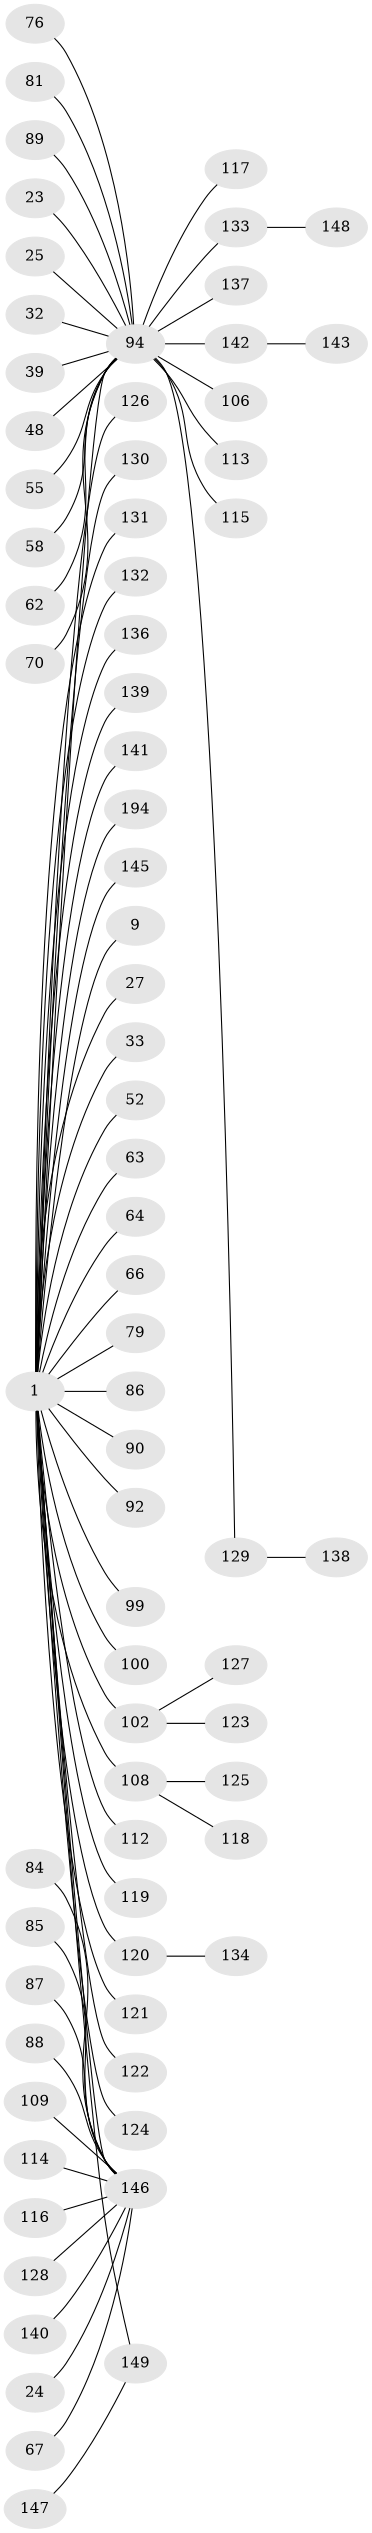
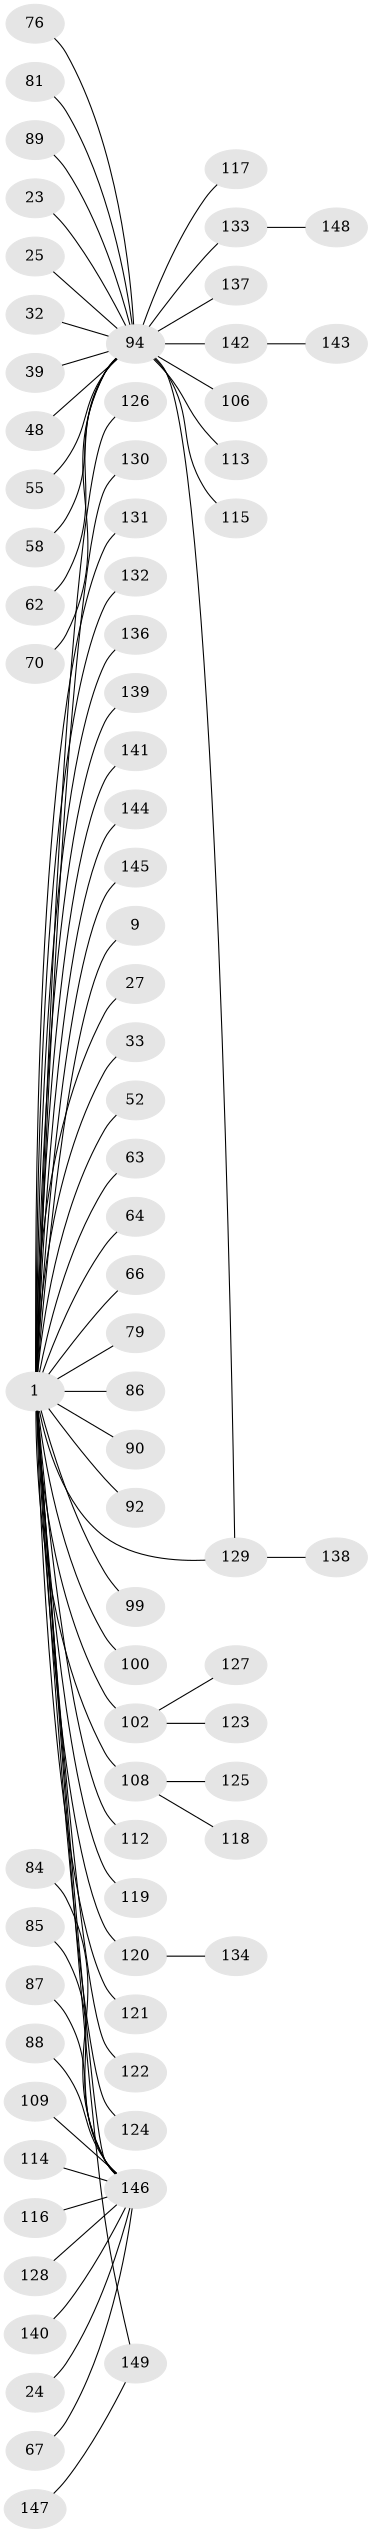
  graph {
    rankdir=LR
    node [color=gray90 style=filled]
    n1 [label=9]
    1
    27
    33
    52
    63
    64
    66 [super="+36+38"]
    79
    86
    90
    92 [super="+22"]
    94 [super="+82+91"]
    99
    100 [super="+71"]
    102 [super="+9+73"]
    108 [super="+107"]
    112
    119
    120 [super="+101"]
    121
    122 [super="+43+47+51+96"]
    124
    126
    130
    131
    132 [super="+74+103"]
    136 [super="+72"]
    139 [super="+31+40"]
    141 [super="+16"]
-   144 [label=194]
+   144
    145 [super="+61+83"]
    146 [super="+15+135"]
    149 [super="+3"]
    106
    113 [super="+80"]
    115
    117
    129 [super="+93+110"]
    133
    137 [super="+95"]
    142 [super="+111"]
    123
    127
    118
    125
    134
    23 [super="+10"]
    24
    25
    32
    39
    48
    55
    58
    62
    67
    70
    76
    81
    84
    85
    87
    88
    89
    138
    148
    143
    109
    114
    116
    128
    140
    147 [super="+105"]
    1 -- n1
    1 -- 27
    1 -- 33
    1 -- 52
    1 -- 63
    1 -- 64
    1 -- 66
    1 -- 79
    1 -- 86
    1 -- 90
    1 -- 92
-   1 -- 94 [weight=2]
+   1 -- 129 [weight=2]
    1 -- 99
    1 -- 100
    1 -- 102 [weight=2]
    1 -- 108
    1 -- 112
    1 -- 119
    1 -- 120
    1 -- 121
    1 -- 122
    1 -- 124
    1 -- 126
    1 -- 130
    1 -- 131
    1 -- 132
    1 -- 136
    1 -- 139
    1 -- 141
    1 -- 144
    1 -- 145
    1 -- 146 [weight=3]
    1 -- 149
    94 -- 106
    94 -- 113
    94 -- 115
    94 -- 117
    94 -- 129
    94 -- 133
    94 -- 137
    94 -- 142
    102 -- 123
    102 -- 127
    108 -- 118
    108 -- 125
    120 -- 134
    129 -- 138
    133 -- 148
    142 -- 143
    23 -- 94
    24 -- 146
    25 -- 94
    32 -- 94
    39 -- 94
    48 -- 94
    55 -- 94
    58 -- 94
    62 -- 94
    67 -- 146
    70 -- 94
    76 -- 94
    81 -- 94
    84 -- 146
    85 -- 146
    87 -- 146
    88 -- 146
    89 -- 94
    109 -- 146
    114 -- 146
    116 -- 146
    128 -- 146
    140 -- 146
    147 -- 149
  }
